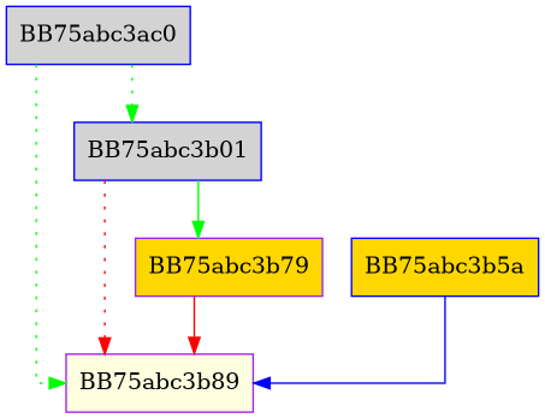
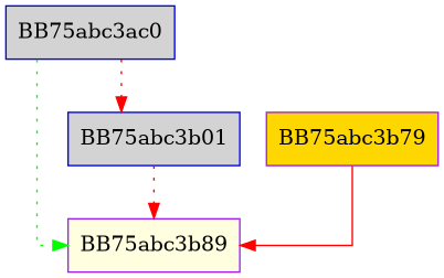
  digraph {
    splines=ortho
    node [color=blue fillcolor=lightgrey shape=box style=filled]
    edge [color=red style=dotted]
    BB75abc3b89 [color=purple fillcolor=lightyellow]
    BB75abc3ac0
    BB75abc3b01
    BB75abc3b79 [color=purple fillcolor=gold]
-   BB75abc3b5a [fillcolor=gold]
    BB75abc3ac0 -> BB75abc3b89 [color=green]
-   BB75abc3ac0 -> BB75abc3b01 [color=green]
+   BB75abc3ac0 -> BB75abc3b01
    BB75abc3b01 -> BB75abc3b89
-   BB75abc3b01 -> BB75abc3b79 [color=green style=solid]
    BB75abc3b79 -> BB75abc3b89 [style=solid]
-   BB75abc3b5a -> BB75abc3b89 [color=blue style=solid]
  }
